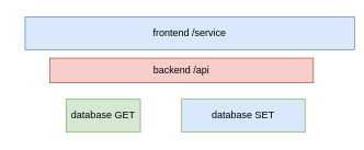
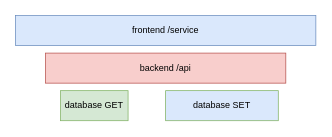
  <mxCell id="0" />
  <mxCell id="1" parent="0" />
- <mxCell id="2" value="frontend /service" style="rounded=0;whiteSpace=wrap;html=1;fillColor=#dae8fc;strokeColor=#6c8ebf;" vertex="1" parent="1"><mxGeometry x="30" y="20" width="400" height="40" as="geometry" /></mxCell>
- <mxCell id="3" value="backend /api" style="rounded=0;whiteSpace=wrap;html=1;fillColor=#f8cecc;strokeColor=#b85450;" vertex="1" parent="1"><mxGeometry x="60" y="70" width="320" height="30" as="geometry" /></mxCell>
+ <mxCell id="2" value="frontend /service" style="rounded=0;whiteSpace=wrap;html=1;fillColor=#dae8fc;strokeColor=#6c8ebf;" vertex="1" parent="1"><mxGeometry x="20" y="20" width="400" height="40" as="geometry" /></mxCell>
+ <mxCell id="3" value="backend /api" style="rounded=0;whiteSpace=wrap;html=1;fillColor=#f8cecc;strokeColor=#b85450;" vertex="1" parent="1"><mxGeometry x="60" y="70" width="320" height="40" as="geometry" /></mxCell>
  <mxCell id="4" value="database GET" style="rounded=0;whiteSpace=wrap;html=1;fillColor=#d5e8d4;strokeColor=#82b366;" vertex="1" parent="1"><mxGeometry x="80" y="120" width="90" height="40" as="geometry" /></mxCell>
  <mxCell id="5" value="database SET" style="rounded=0;whiteSpace=wrap;html=1;fillColor=#dae8fc;strokeColor=#82b366;" vertex="1" parent="1"><mxGeometry x="220" y="120" width="150" height="40" as="geometry" /></mxCell>
